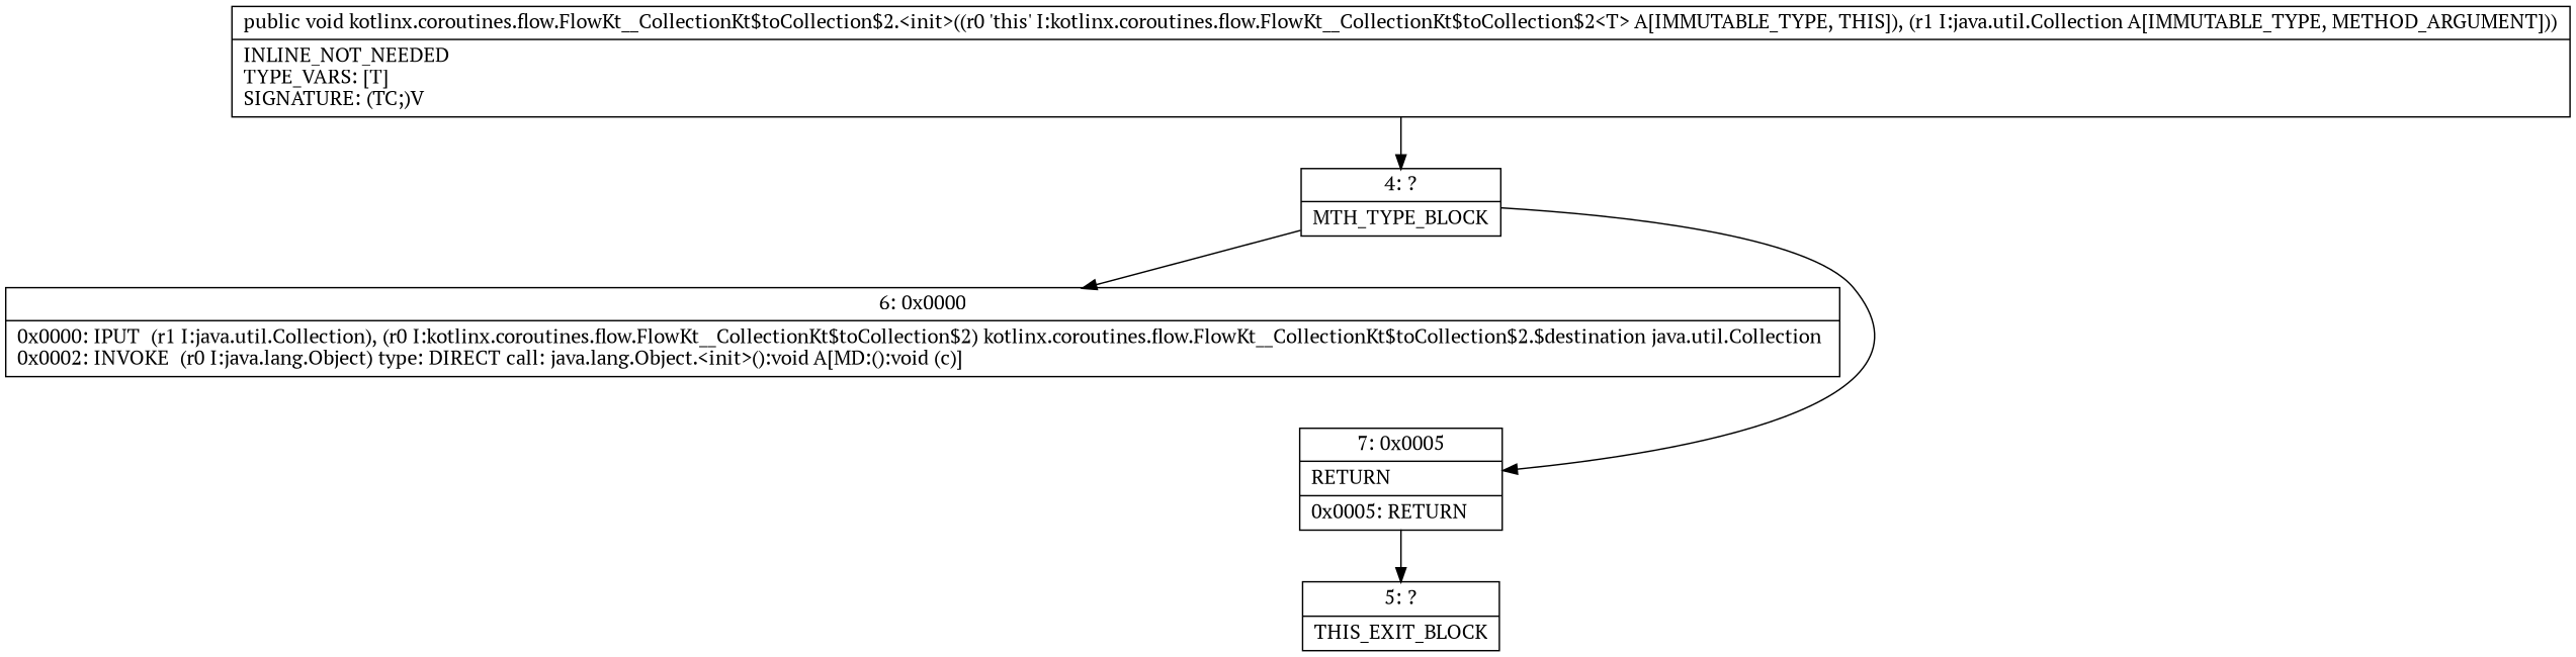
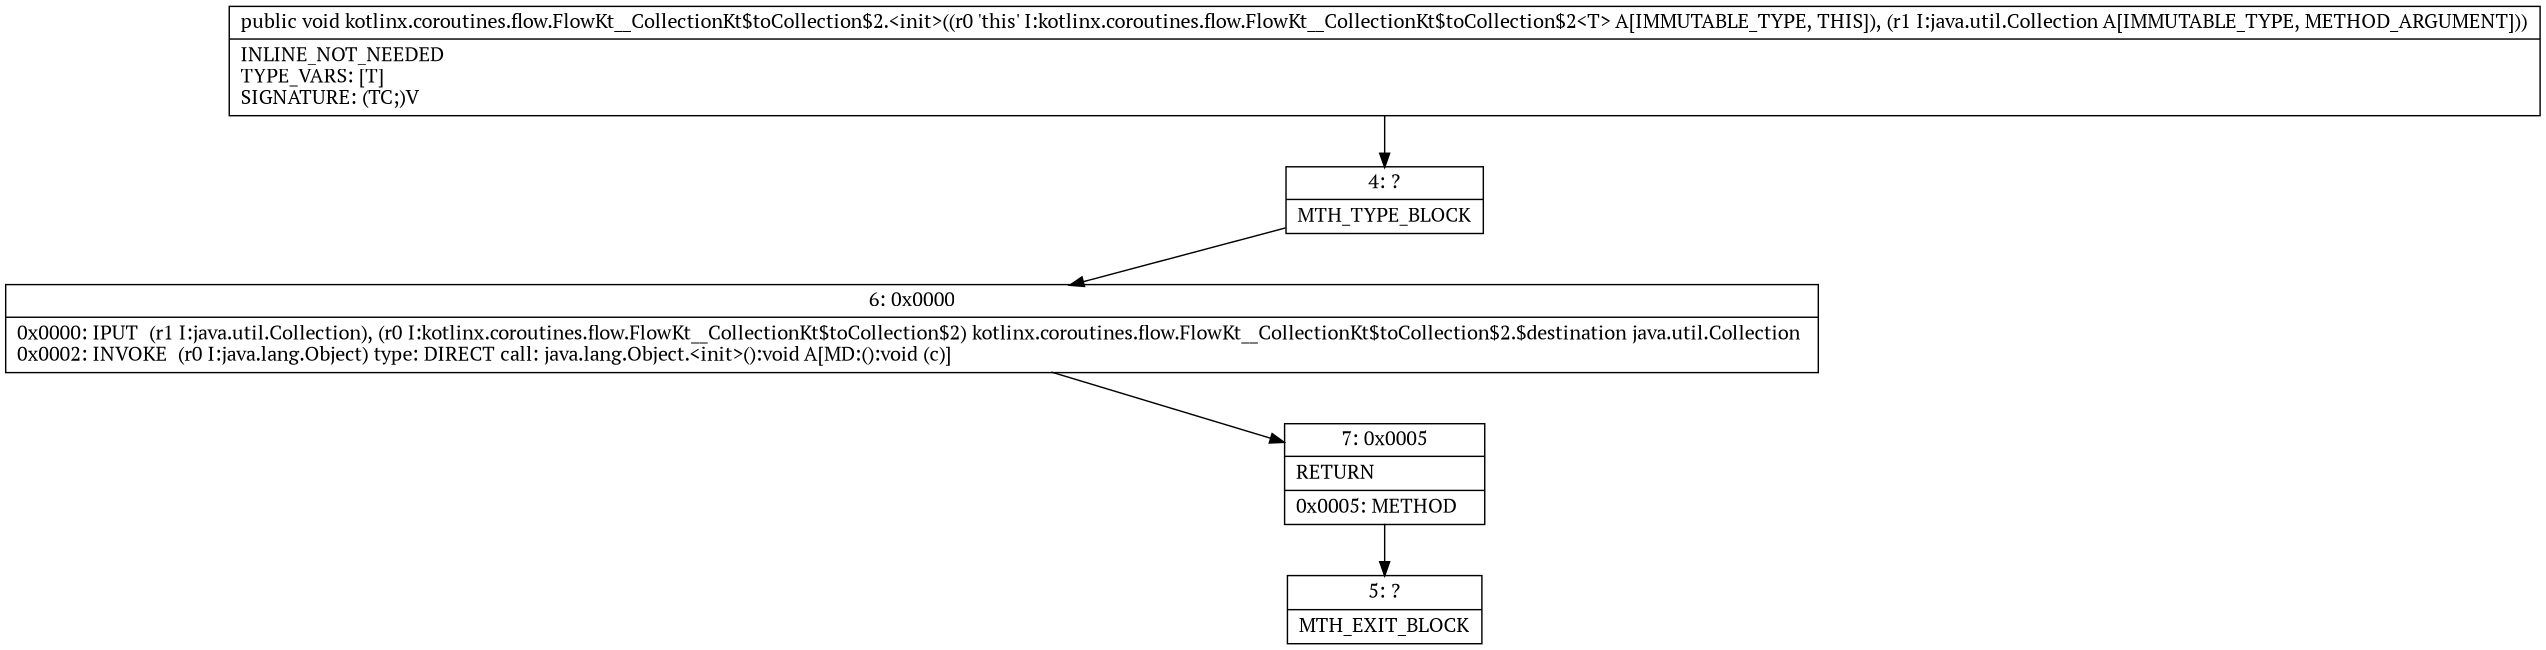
  digraph {
    fontname="PT Serif"
    node [fontname="PT Serif" shape=record]
    edge [fontname="PT Serif"]
    n1 [label="{4\:\ ?|MTH_TYPE_BLOCK\l}"]
    n2 [label="{6\:\ 0x0000|0x0000: IPUT  (r1 I:java.util.Collection), (r0 I:kotlinx.coroutines.flow.FlowKt__CollectionKt$toCollection$2) kotlinx.coroutines.flow.FlowKt__CollectionKt$toCollection$2.$destination java.util.Collection \l0x0002: INVOKE  (r0 I:java.lang.Object) type: DIRECT call: java.lang.Object.\<init\>():void A[MD:():void (c)]\l}"]
-   n3 [label="{7\:\ 0x0005|RETURN\l|0x0005: RETURN   \l}"]
-   n4 [label="{5\:\ ?|THIS_EXIT_BLOCK\l}"]
+   n3 [label="{7\:\ 0x0005|RETURN\l|0x0005: METHOD   \l}"]
+   n4 [label="{5\:\ ?|MTH_EXIT_BLOCK\l}"]
    n5 [label="{public void kotlinx.coroutines.flow.FlowKt__CollectionKt$toCollection$2.\<init\>((r0 'this' I:kotlinx.coroutines.flow.FlowKt__CollectionKt$toCollection$2\<T\> A[IMMUTABLE_TYPE, THIS]), (r1 I:java.util.Collection A[IMMUTABLE_TYPE, METHOD_ARGUMENT]))  | INLINE_NOT_NEEDED\lTYPE_VARS: [T]\lSIGNATURE: (TC;)V\l}"]
    n1 -> n2
-   n1 -> n3
+   n2 -> n3
    n3 -> n4
    n5 -> n1
  }
